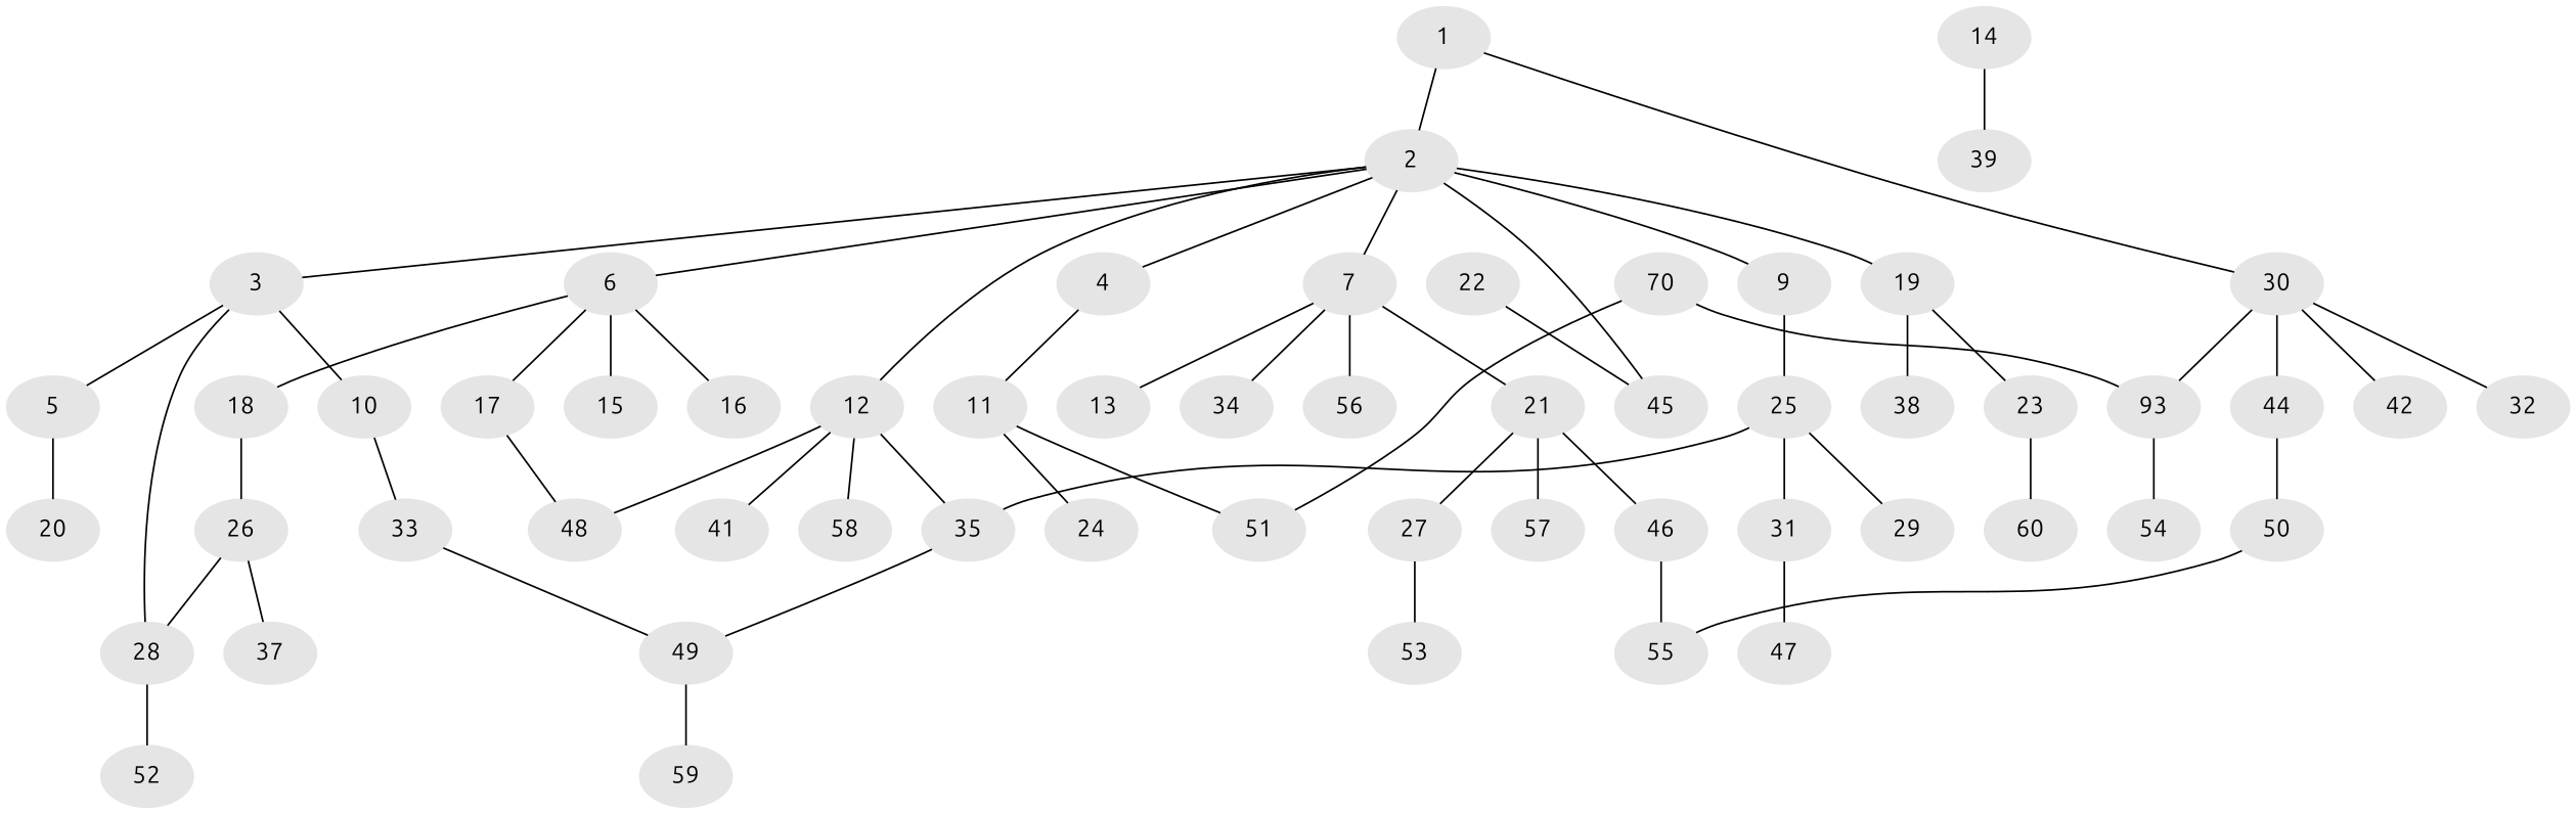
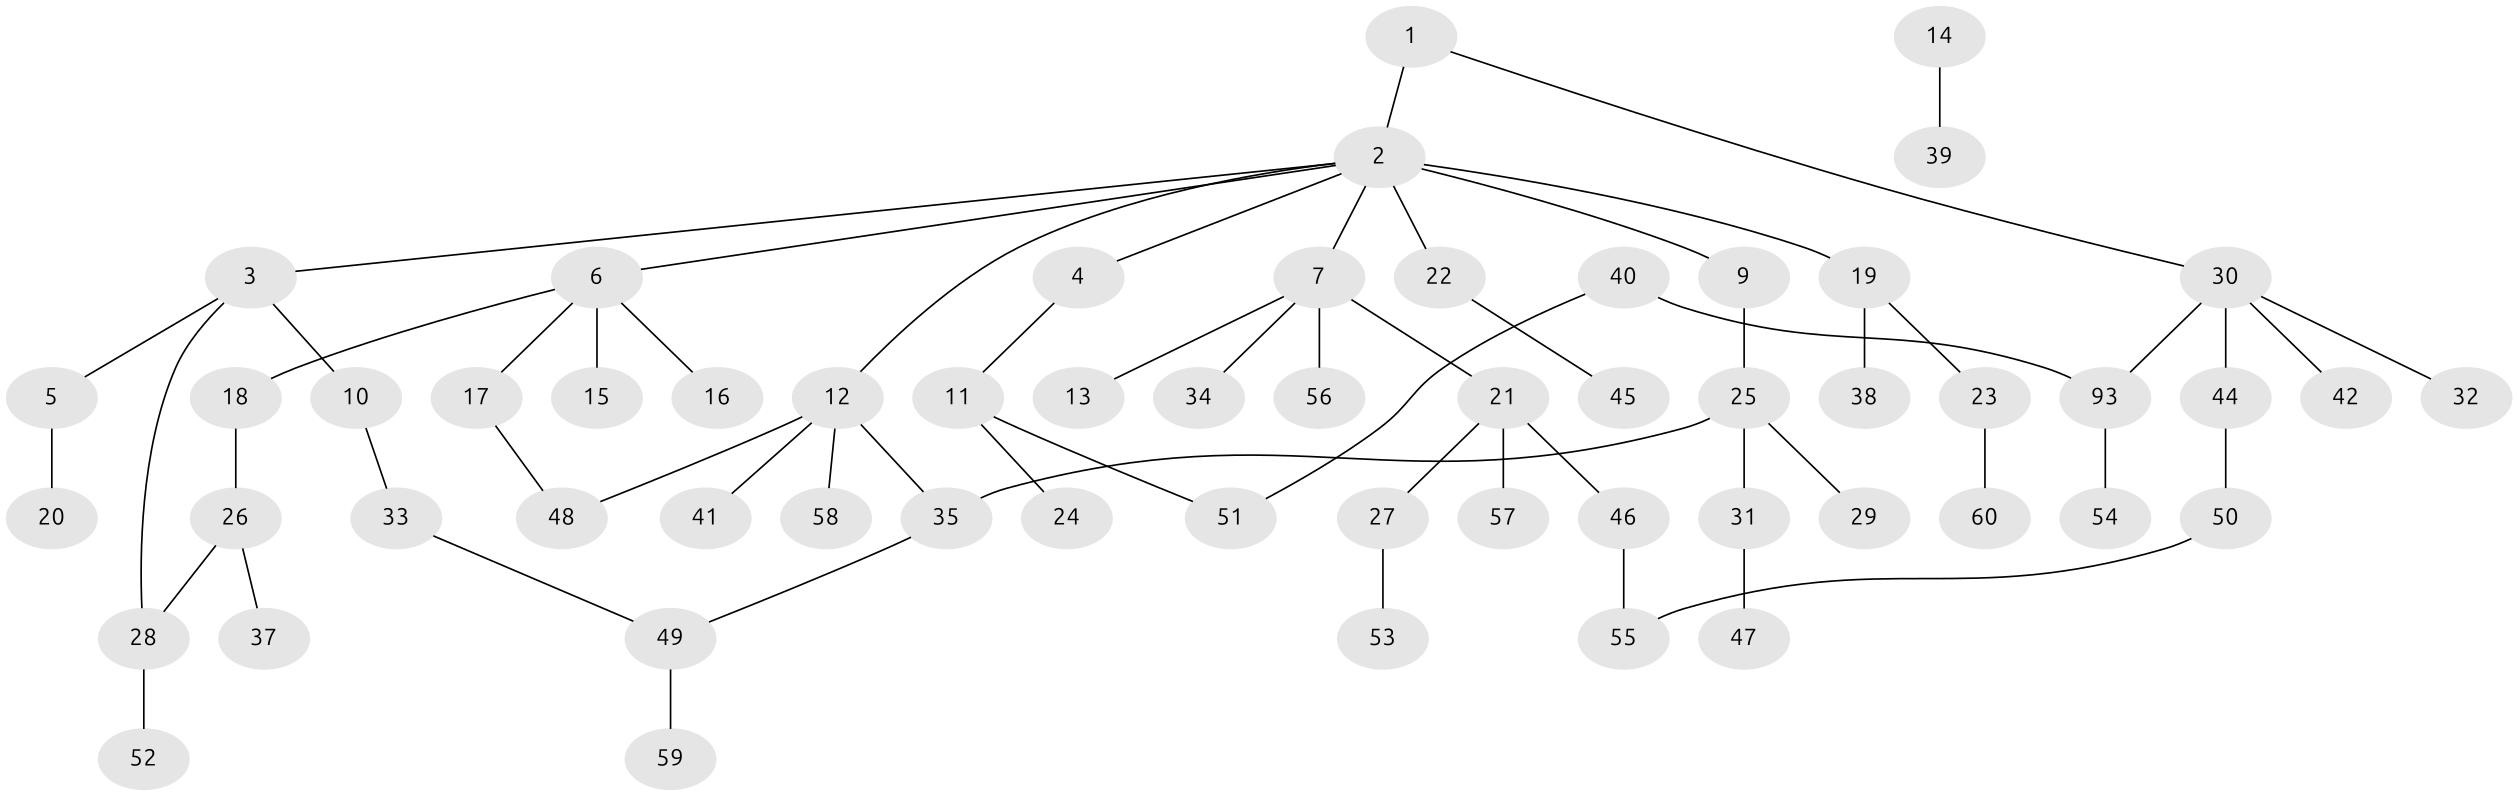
  graph {
    fontname=Ubuntu
    node [color=gray90 fontname=Ubuntu style=filled]
    edge [fontname=Ubuntu]
    1
    2
    30
    3
    4
    6
    7
    9
    12
    19
    22
    32
    42
    n14 [label=93]
    44
    5
    10
    28
    11
    15
    16
    17
    18
    13
    21
    34
    56
    25
    35
    41
    48
    58
    23
    38
    45
    20
    33
    52
    24
    51
    26
    27
    46
    57
    14
    39
-   40 [label=70]
+   40
    29
    31
    49
    37
    60
    53
    55
    47
    54
    50
    59
    1 -- 2
    1 -- 30
    2 -- 3
    2 -- 4
    2 -- 6
    2 -- 7
    2 -- 9
    2 -- 12
    2 -- 19
-   2 -- 45
+   2 -- 22
    30 -- 32
    30 -- 42
    30 -- n14
    30 -- 44
    3 -- 5
    3 -- 10
    3 -- 28
    4 -- 11
    6 -- 15
    6 -- 16
    6 -- 17
    6 -- 18
    7 -- 13
    7 -- 21
    7 -- 34
    7 -- 56
    9 -- 25
    12 -- 35
    12 -- 41
    12 -- 48
    12 -- 58
    19 -- 23
    19 -- 38
    22 -- 45
    n14 -- 54
    44 -- 50
    5 -- 20
    10 -- 33
    28 -- 52
    11 -- 24
    11 -- 51
    17 -- 48
    18 -- 26
    21 -- 27
    21 -- 46
    21 -- 57
    25 -- 35
    25 -- 29
    25 -- 31
    35 -- 49
    23 -- 60
    33 -- 49
    26 -- 28
    26 -- 37
    27 -- 53
    46 -- 55
    14 -- 39
    40 -- n14
    40 -- 51
    31 -- 47
    49 -- 59
    50 -- 55
  }
